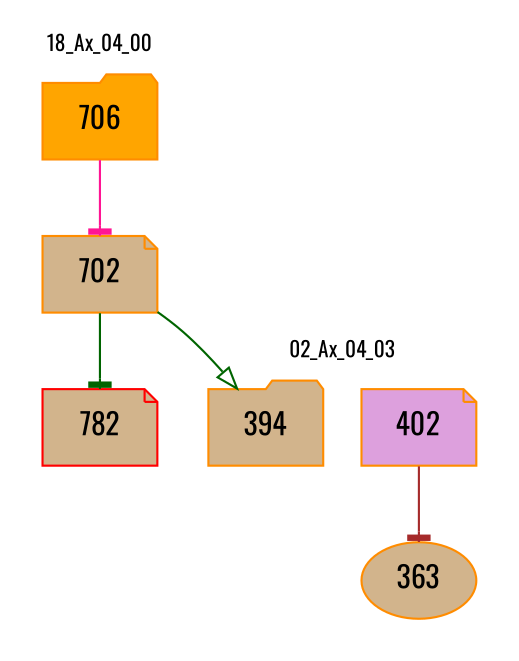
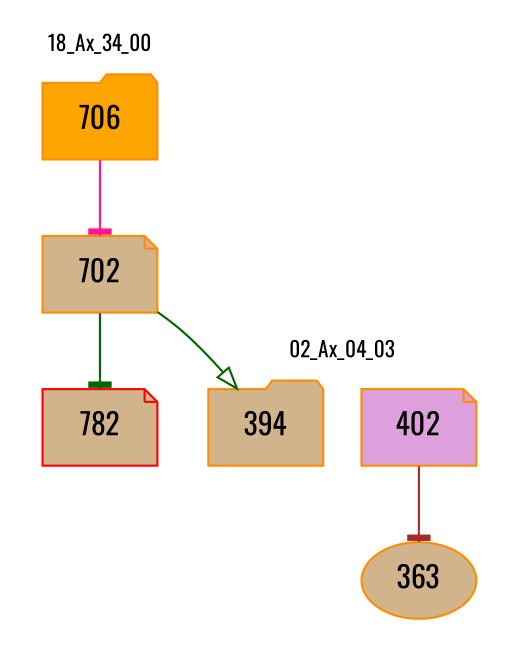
  digraph {
    fontname=Oswald
    node [color=darkorange fillcolor=tan fontname=Oswald shape=note style=filled]
    edge [arrowhead=tee color=darkgreen fontname=Oswald]
    n1 [fillcolor=orange label=706 shape=folder]
    n2 [label=702]
    n3 [color=red label=782]
    n4 [fillcolor=plum label=402]
    n5 [label=363 shape=ellipse]
    n6 [label=394 shape=folder]
    subgraph cluster_1 {
      color=white
      fontsize=10
-     label="18_Ax_04_00"
+     label="18_Ax_34_00"
      n1
      n2
      n3
    }
    subgraph cluster_2 {
      color=white
      fontsize=10
      label="02_Ax_04_03"
      n4
      n5
      n6
    }
    n1 -> n2 [color=deeppink]
    n2 -> n3
    n2 -> n6 [arrowhead=onormal]
    n4 -> n5 [color=brown]
  }
